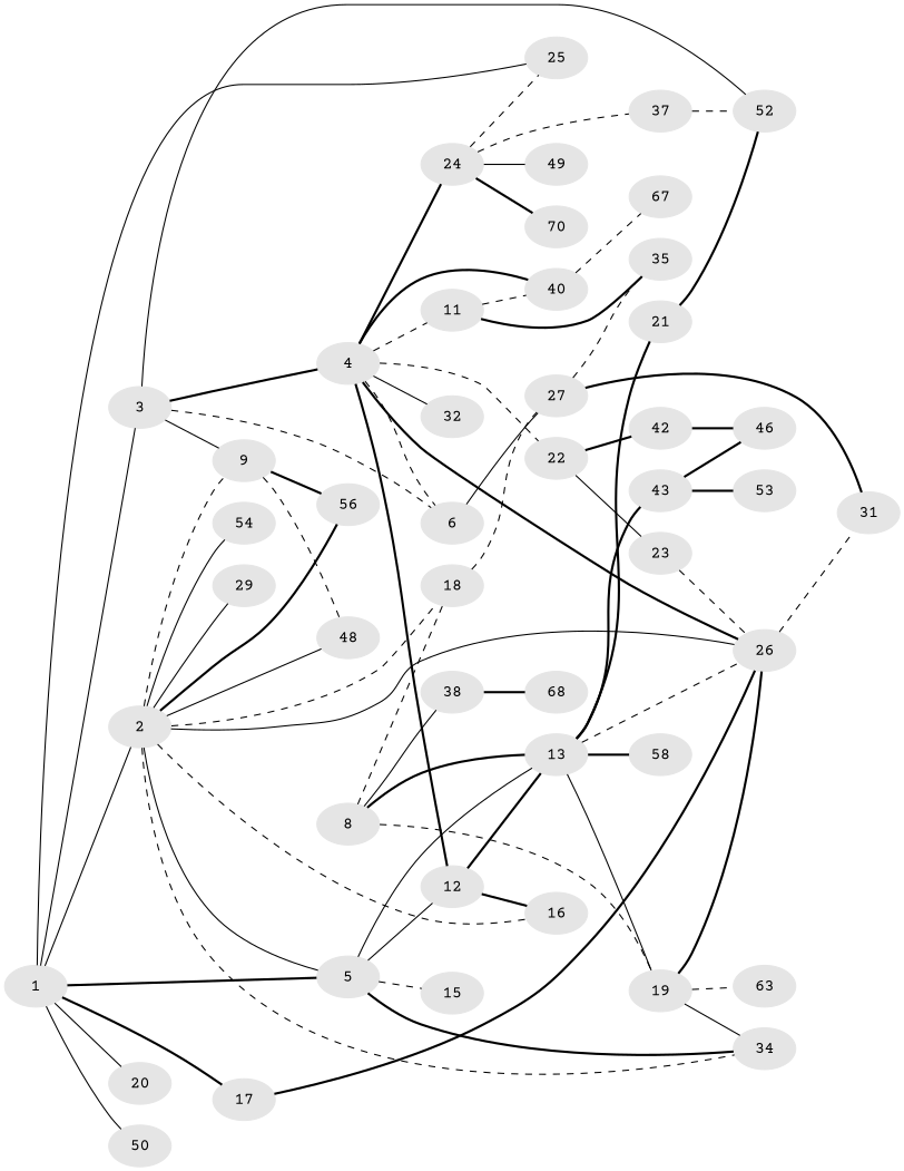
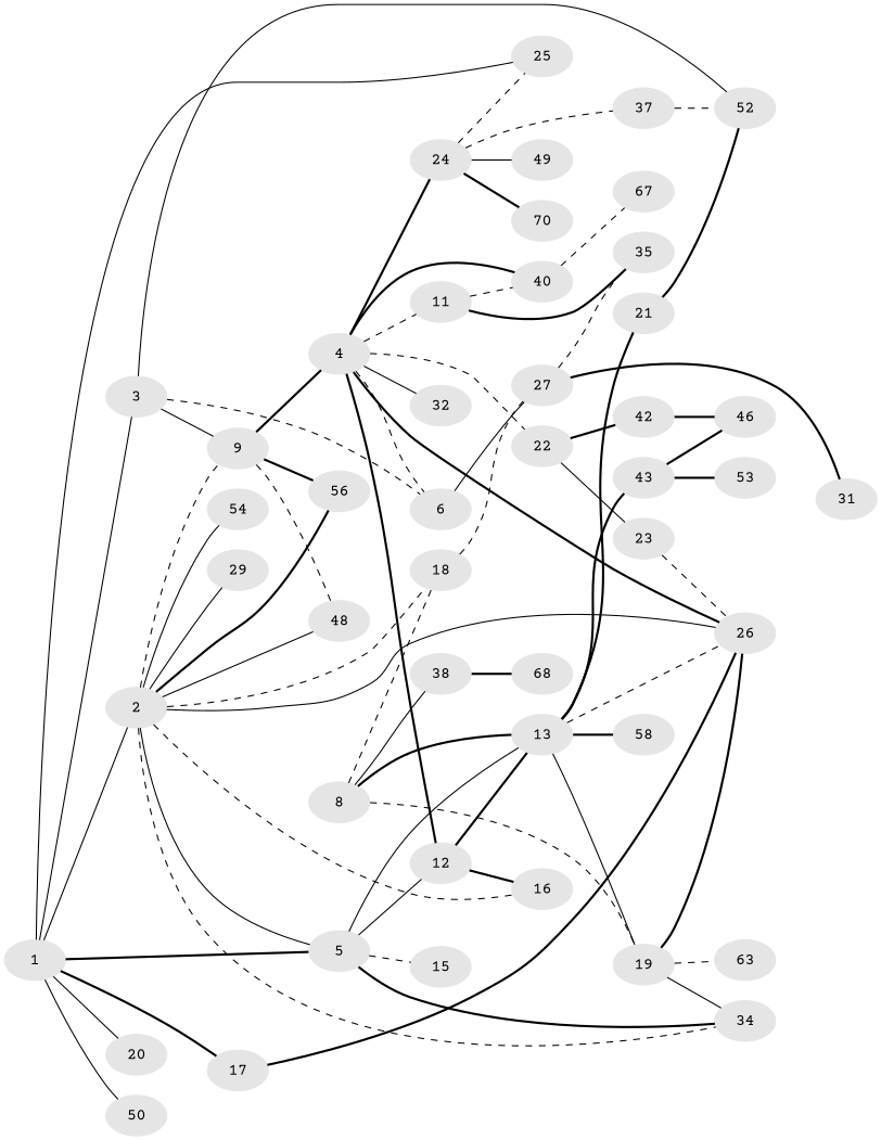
  graph {
    fontname="Courier Prime"
    rankdir=LR
    node [color=gray90 fontname="Courier Prime" style=filled]
    edge [fontname="Courier Prime" style=bold]
    1 [super="+10"]
    2 [super="+44"]
    3
    5 [super="+55"]
    17
    20
    25
    50
    9 [super="+41"]
    16
    18 [super="+33"]
    26 [super="+36"]
    29
    34
    48
    54
    56
    4 [super="+7"]
    6 [super="+60"]
    52 [super="+59"]
    12 [super="+47"]
    13 [super="+57"]
    15
    27 [super="+65"]
    31 [super="+62"]
    11 [super="+51"]
    22
    24 [super="+30"]
    32 [super="+61"]
    40
    8 [super="+14"]
    19 [super="+39"]
    38 [super="+64"]
    35
    23 [super="+28"]
    42 [super="+69"]
    37
    49
    70
    67
    21
    43 [super="+45"]
    58
    63
    68
    46 [super="+66"]
    53
    1 -- 2 [style=solid]
    1 -- 3 [style=solid]
    1 -- 5
    1 -- 17
    1 -- 20 [style=solid]
    1 -- 25 [style=solid]
    1 -- 50 [style=solid]
    2 -- 5 [style=solid]
    2 -- 9 [style=dashed]
    2 -- 16 [style=dashed]
    2 -- 18 [style=dashed]
    2 -- 26 [style=solid]
    2 -- 29 [style=solid]
    2 -- 34 [style=dashed]
    2 -- 48 [style=solid]
    2 -- 54 [style=solid]
    2 -- 56
    3 -- 9 [style=solid]
-   3 -- 4
+   9 -- 4
    3 -- 6 [style=dashed]
    3 -- 52 [style=solid]
    5 -- 34
    5 -- 12 [style=solid]
    5 -- 13 [style=solid]
    5 -- 15 [style=dashed]
    17 -- 26
    9 -- 48 [style=dashed]
    9 -- 56
    18 -- 27 [style=dashed]
-   26 -- 31 [style=dashed]
    4 -- 26
    4 -- 6 [style=dashed]
    4 -- 12
    4 -- 11 [style=dashed]
    4 -- 22 [style=dashed]
    4 -- 24
    4 -- 32 [style=solid weight=2]
    4 -- 40
    6 -- 27 [style=solid]
    12 -- 16
    12 -- 13
    13 -- 26 [style=dashed]
    13 -- 19 [style=solid]
    13 -- 21
    13 -- 43
    13 -- 58
    27 -- 31
    27 -- 35 [style=dashed]
    11 -- 40 [style=dashed]
    11 -- 35
    22 -- 23 [style=solid]
    22 -- 42
    24 -- 25 [style=dashed]
    24 -- 37 [style=dashed]
    24 -- 49 [style=solid]
    24 -- 70
    40 -- 67 [style=dashed]
    8 -- 18 [style=dashed]
    8 -- 13
    8 -- 19 [style=dashed]
    8 -- 38 [style=solid]
    19 -- 26
    19 -- 34 [style=solid]
    19 -- 63 [style=dashed]
    38 -- 68
    23 -- 26 [style=dashed]
    42 -- 46
    37 -- 52 [style=dashed]
    21 -- 52
    43 -- 46
    43 -- 53
  }
